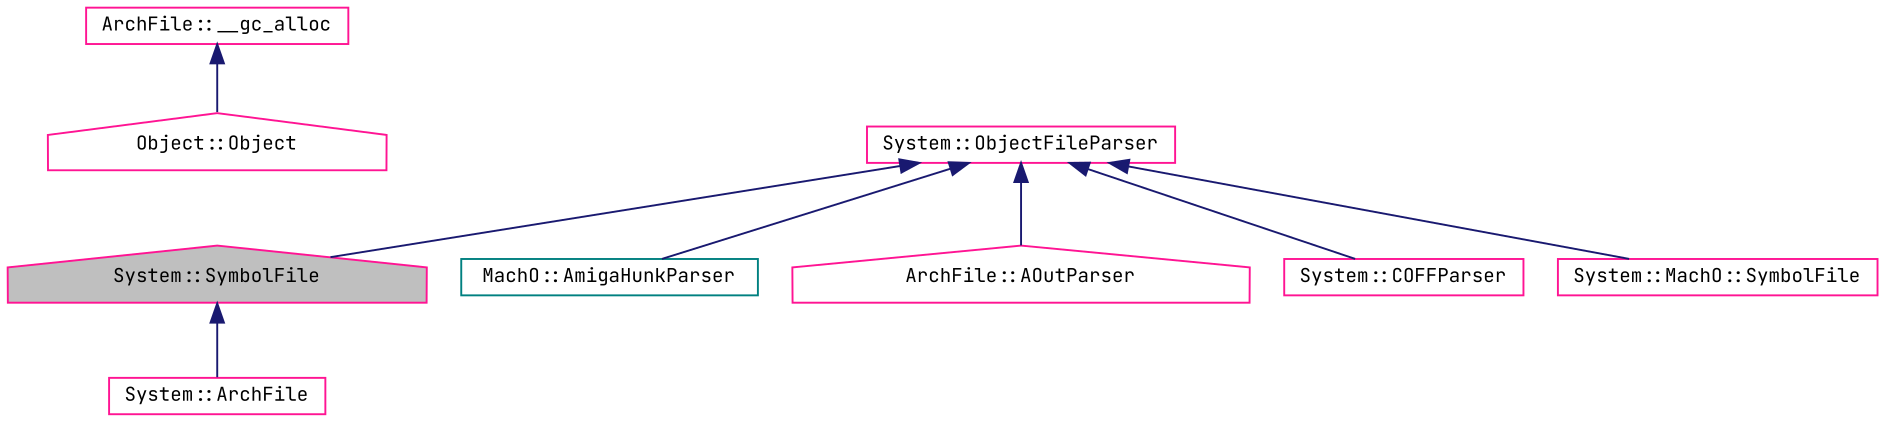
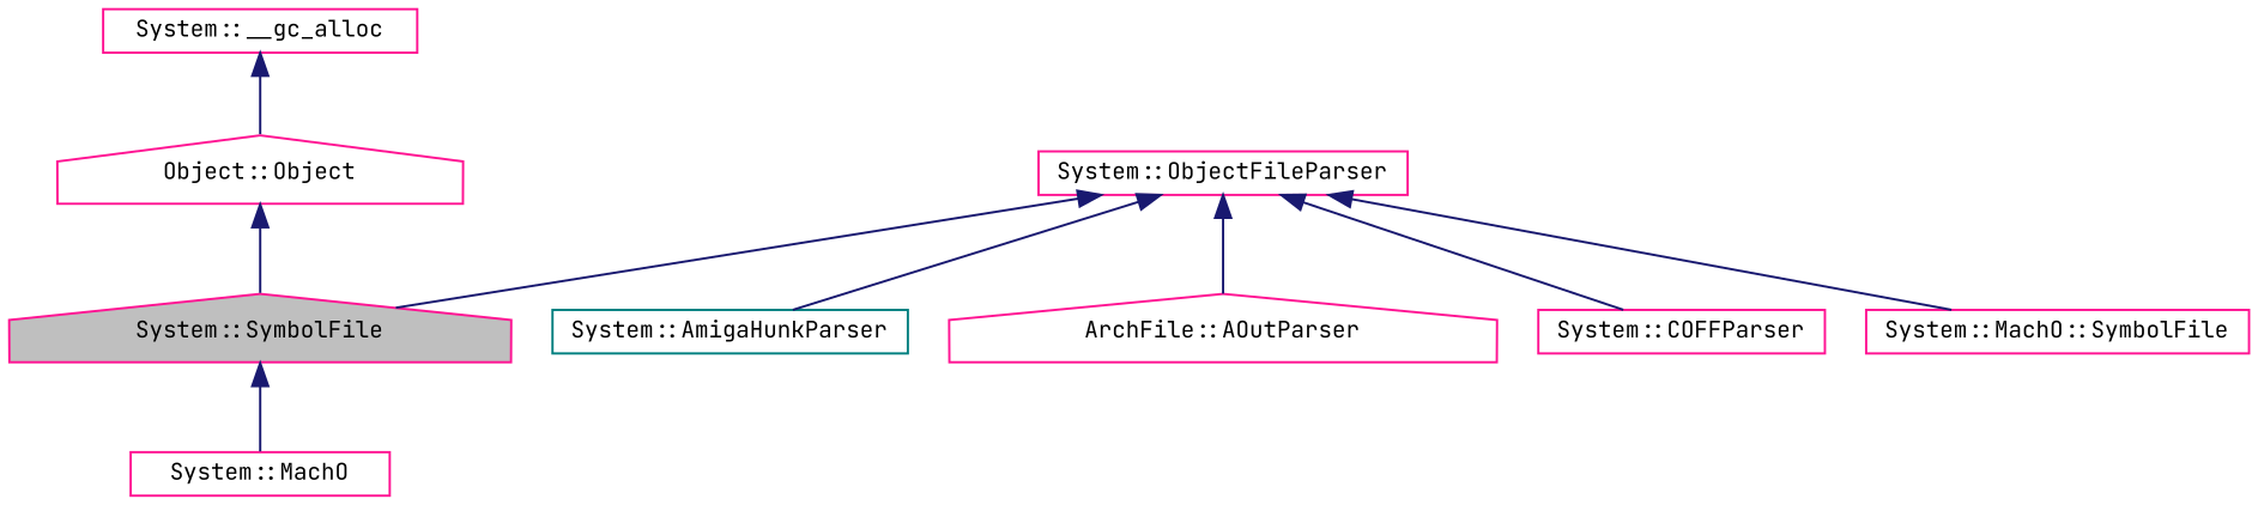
  digraph {
    fontname="JetBrains Mono"
    rankdir=TB
    node [color=deeppink fillcolor=white fontname="JetBrains Mono" fontsize=10 shape=box style=filled]
    edge [color=midnightblue dir=back fontname="JetBrains Mono" fontsize=10 labelfontname=Helvetica labelfontsize=10 style=solid]
    n1 [fillcolor=grey75 fontcolor=black height=0.2 label="System::SymbolFile" shape=house width=0.4]
-   n2 [height=0.2 label="System::ArchFile" width=0.4]
+   n2 [height=0.2 label="System::MachO" width=0.4]
    n3 [height=0.2 label="System::ObjectFileParser" width=0.4]
-   n4 [color=teal height=0.2 label="MachO::AmigaHunkParser" width=0.4]
+   n4 [color=teal height=0.2 label="System::AmigaHunkParser" width=0.4]
    n5 [height=0.2 label="ArchFile::AOutParser" shape=house width=0.4]
    n6 [height=0.2 label="System::COFFParser" width=0.4]
    n7 [height=0.2 label="System::MachO::SymbolFile" width=0.4]
    n8 [height=0.2 label="Object::Object" shape=house width=0.4]
-   n9 [height=0.2 label="ArchFile::__gc_alloc" width=0.4]
+   n9 [height=0.2 label="System::__gc_alloc" width=0.4]
    n1 -> n2
    n3 -> n1
    n3 -> n4
    n3 -> n5
    n3 -> n6
    n3 -> n7
+   n8 -> n1
    n9 -> n8
  }
